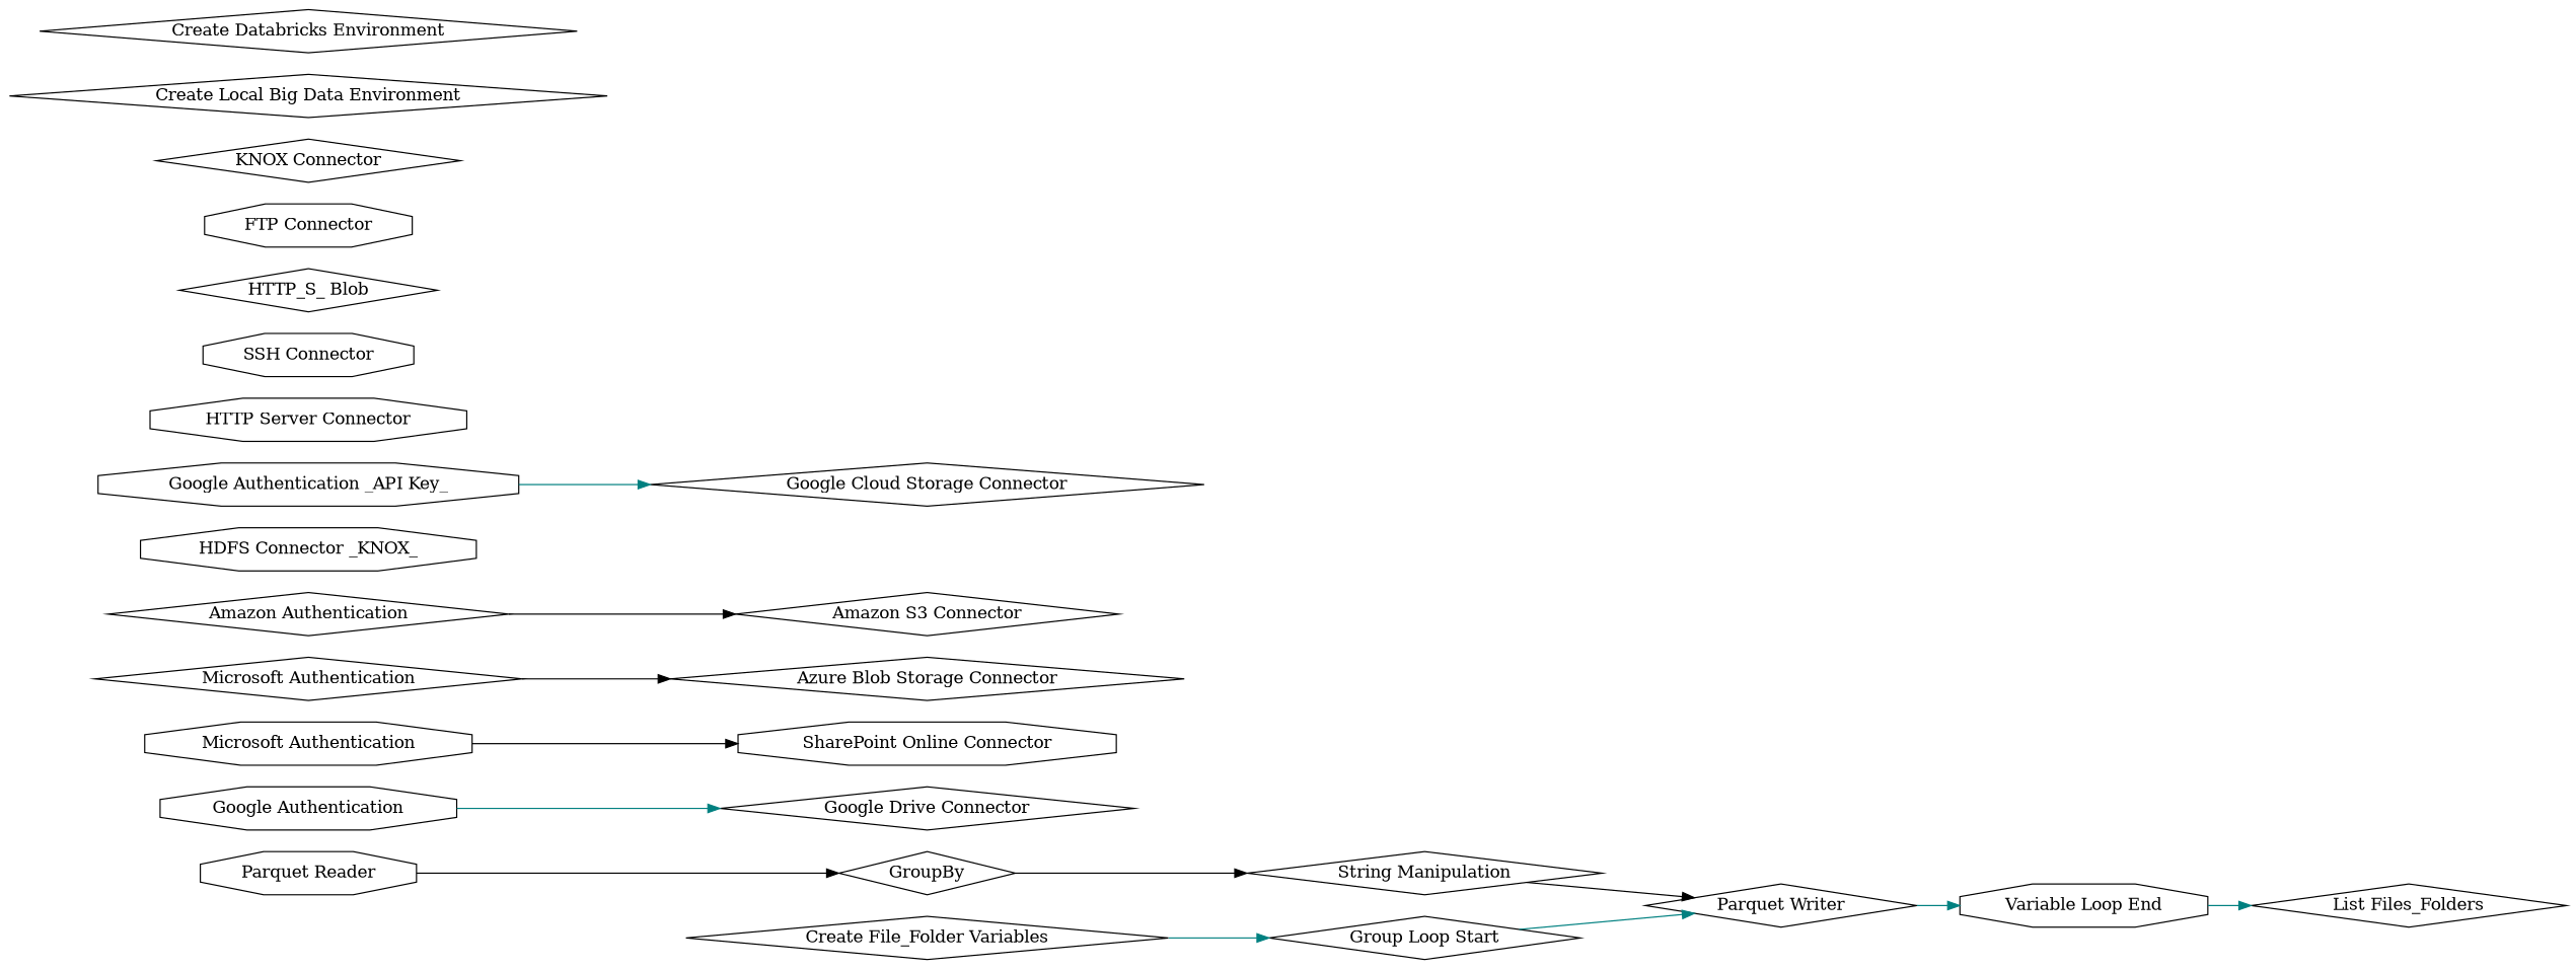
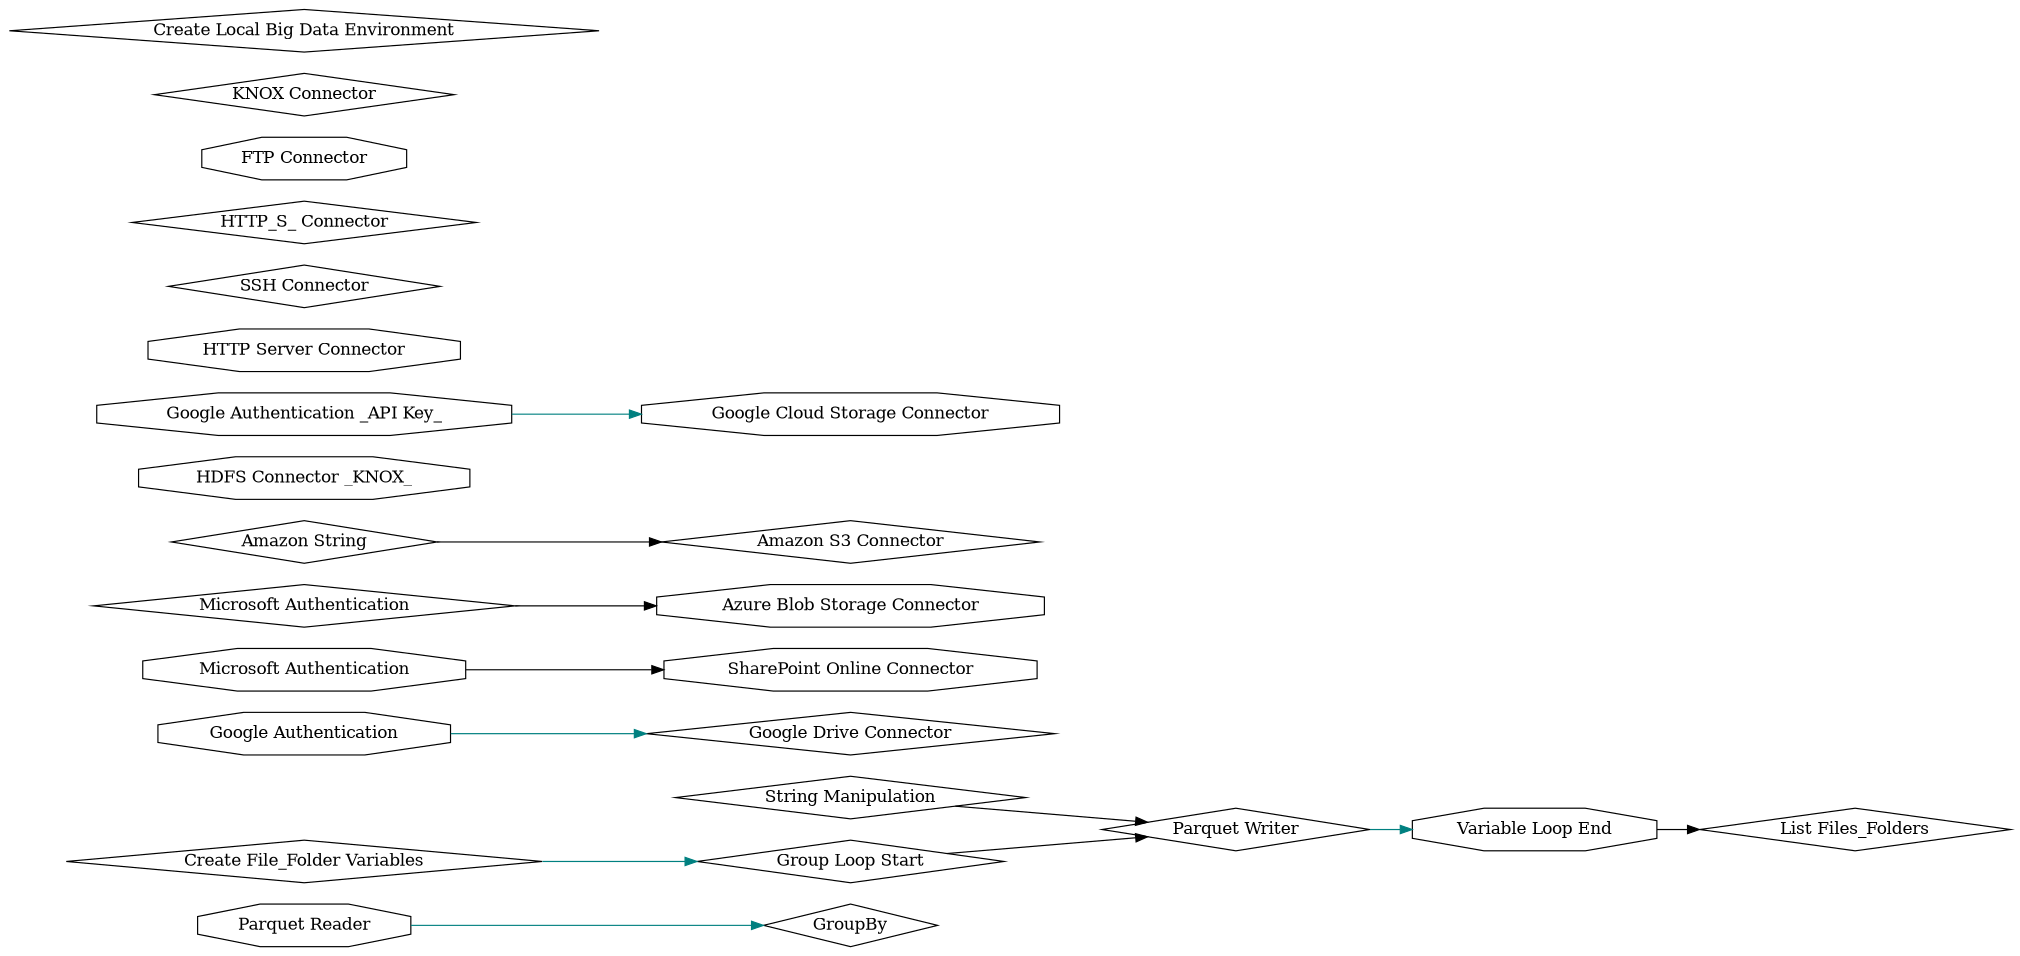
  digraph {
    rankdir=LR
    node [shape=diamond]
    edge [color=black]
    n1 [label="Parquet Reader" shape=octagon]
    n2 [label=GroupBy]
    n3 [label="String Manipulation"]
    n4 [label="Parquet Writer"]
    n5 [label="Group Loop Start"]
    n6 [label="Variable Loop End" shape=octagon]
    n7 [label="List Files_Folders"]
    n8 [label="Create File_Folder Variables"]
    n9 [label="Google Drive Connector"]
    n10 [label="Microsoft Authentication" shape=octagon]
    n11 [label="SharePoint Online Connector" shape=octagon]
    n12 [label="Microsoft Authentication"]
-   n13 [label="Azure Blob Storage Connector"]
-   n14 [label="Amazon Authentication"]
+   n13 [label="Azure Blob Storage Connector" shape=octagon]
+   n14 [label="Amazon String"]
    n15 [label="Amazon S3 Connector"]
    n16 [label="HDFS Connector _KNOX_" shape=octagon]
    n17 [label="Google Authentication _API Key_" shape=octagon]
-   n18 [label="Google Cloud Storage Connector"]
+   n18 [label="Google Cloud Storage Connector" shape=octagon]
    n19 [label="HTTP Server Connector" shape=octagon]
-   n20 [label="SSH Connector" shape=octagon]
-   n21 [label="HTTP_S_ Blob"]
+   n20 [label="SSH Connector"]
+   n21 [label="HTTP_S_ Connector"]
    n22 [label="FTP Connector" shape=octagon]
    n23 [label="KNOX Connector"]
    n24 [label="Google Authentication" shape=octagon]
    n25 [label="Create Local Big Data Environment"]
-   n26 [label="Create Databricks Environment"]
-   n1 -> n2
-   n2 -> n3
+   n1 -> n2 [color=teal]
    n3 -> n4
    n4 -> n6 [color=teal]
-   n5 -> n4 [color=teal]
-   n6 -> n7 [color=teal]
+   n5 -> n4
+   n6 -> n7
    n8 -> n5 [color=teal]
    n10 -> n11
    n12 -> n13
    n14 -> n15
    n17 -> n18 [color=teal]
    n24 -> n9 [color=teal]
  }
